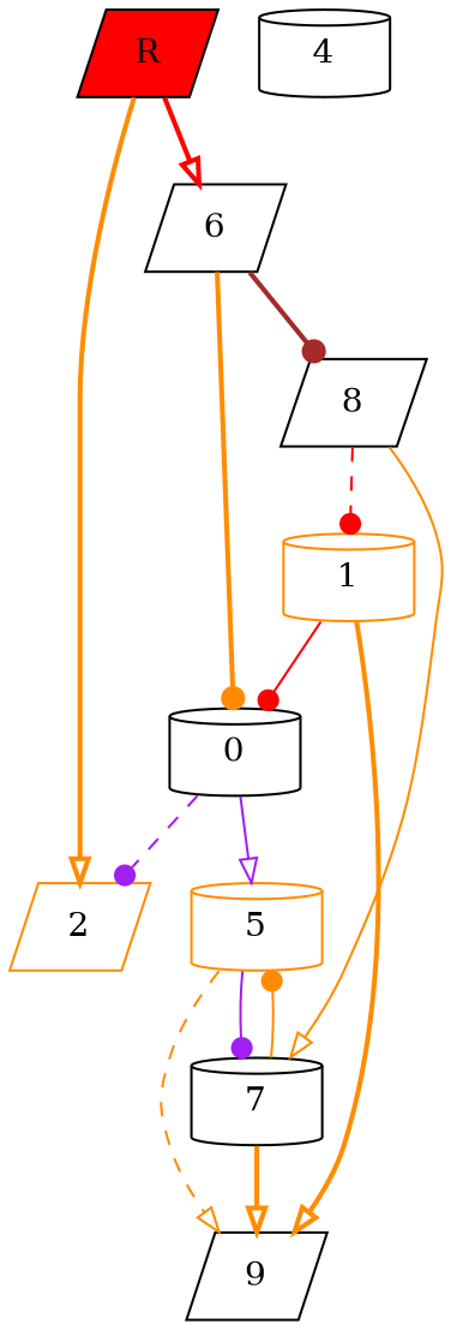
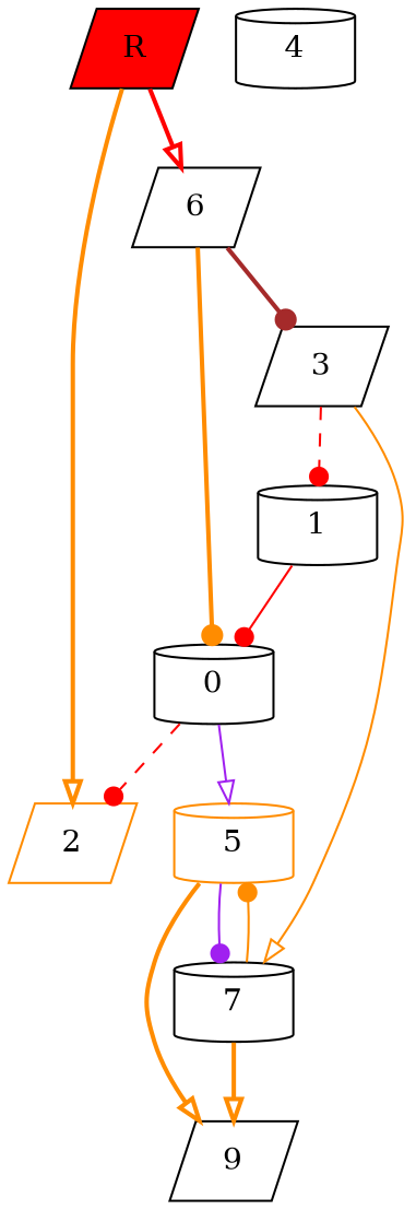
  digraph {
    node [color=black shape=cylinder]
    edge [arrowhead=dot color=darkorange style=bold]
-   1 [color=darkorange]
+   1
    n2 [label=0]
    9 [shape=parallelogram]
    2 [color=darkorange shape=parallelogram]
    5 [color=darkorange]
    7
    4
    6 [shape=parallelogram]
-   8 [shape=parallelogram]
+   8 [shape=parallelogram label=3]
    R [fillcolor="#ff0000" shape=parallelogram style=filled]
    1 -> n2 [color=red style=solid]
-   1 -> 9 [arrowhead=onormal]
-   n2 -> 2 [color=purple style=dashed]
+   n2 -> 2 [color=red style=dashed]
    n2 -> 5 [arrowhead=onormal color=purple style=solid]
-   5 -> 9 [arrowhead=onormal style=dashed]
+   5 -> 9 [arrowhead=onormal]
    5 -> 7 [color=purple style=solid]
    7 -> 9 [arrowhead=onormal]
    7 -> 5 [style=solid]
    6 -> n2
    6 -> 8 [color=brown]
    8 -> 1 [color=red style=dashed]
    8 -> 7 [arrowhead=onormal style=solid]
    R -> 2 [arrowhead=onormal]
    R -> 6 [arrowhead=onormal color=red]
  }
